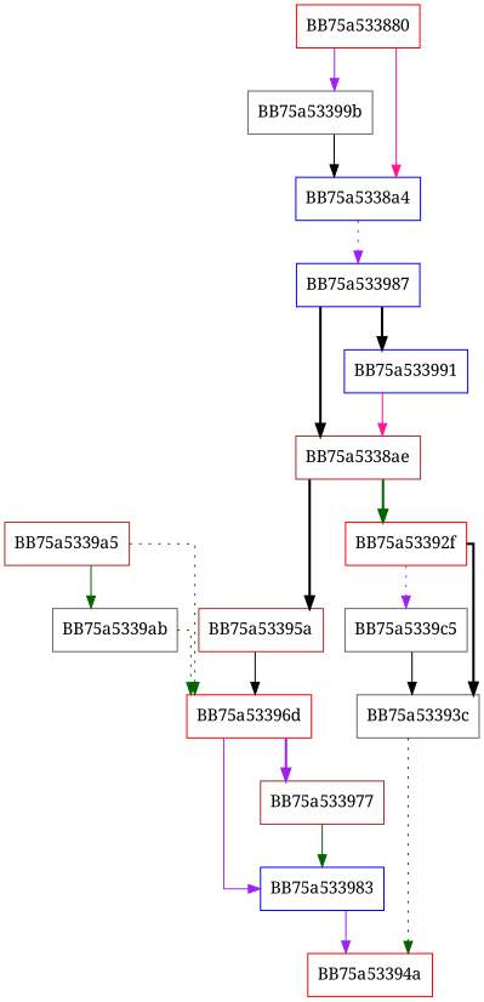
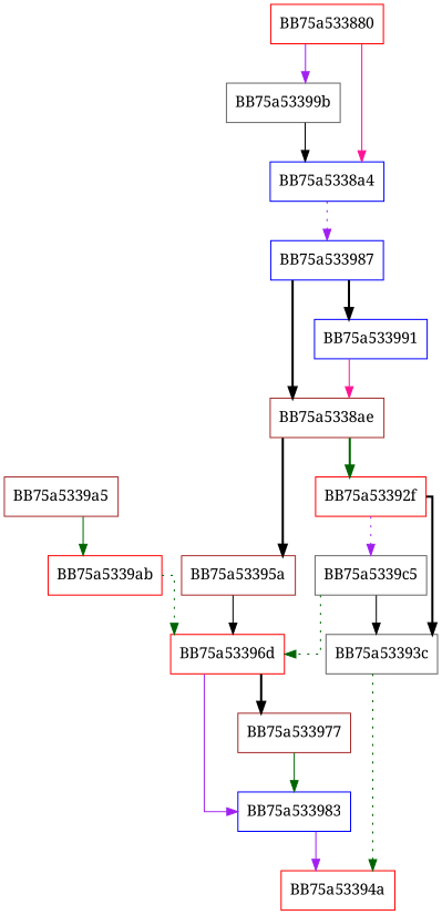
  digraph {
    fontname="Noto Serif"
    splines=ortho
    node [color=gray40 fontname="Noto Serif" shape=box]
    edge [color=black fontname="Noto Serif" style=solid]
    BB75a53399b
    BB75a533880 [color=red]
    BB75a5338a4 [color=blue]
    BB75a533987 [color=blue]
    BB75a5338ae [color=brown]
    BB75a533991 [color=blue]
    BB75a53395a [color=brown]
    BB75a53392f [color=red]
    BB75a53396d [color=red]
    BB75a5339c5
    BB75a53393c
    BB75a5339a5 [color=brown]
-   BB75a5339ab
+   BB75a5339ab [color=red]
    BB75a533983 [color=blue]
    BB75a533977 [color=brown]
    BB75a53394a [color=red]
    BB75a53399b -> BB75a5338a4
    BB75a533880 -> BB75a53399b [color=purple]
    BB75a533880 -> BB75a5338a4 [color=deeppink]
    BB75a5338a4 -> BB75a533987 [color=purple style=dotted]
    BB75a533987 -> BB75a5338ae [style=bold]
    BB75a533987 -> BB75a533991 [style=bold]
    BB75a5338ae -> BB75a53395a [style=bold]
    BB75a5338ae -> BB75a53392f [color=darkgreen style=bold]
    BB75a533991 -> BB75a5338ae [color=deeppink]
    BB75a53395a -> BB75a53396d
    BB75a53392f -> BB75a5339c5 [color=purple style=dotted]
    BB75a53392f -> BB75a53393c [style=bold]
    BB75a53396d -> BB75a533983 [color=purple]
-   BB75a53396d -> BB75a533977 [color=purple style=bold]
+   BB75a53396d -> BB75a533977 [style=bold]
    BB75a5339c5 -> BB75a53393c
    BB75a53393c -> BB75a53394a [color=darkgreen style=dotted]
-   BB75a5339a5 -> BB75a53396d [color=darkgreen style=dotted]
+   BB75a5339c5 -> BB75a53396d [color=darkgreen style=dotted]
    BB75a5339a5 -> BB75a5339ab [color=darkgreen]
    BB75a5339ab -> BB75a53396d [color=darkgreen style=dotted]
    BB75a533983 -> BB75a53394a [color=purple]
    BB75a533977 -> BB75a533983 [color=darkgreen]
  }
